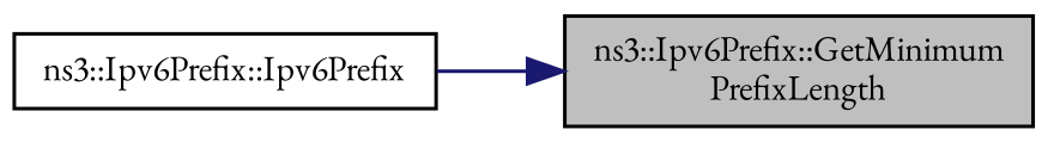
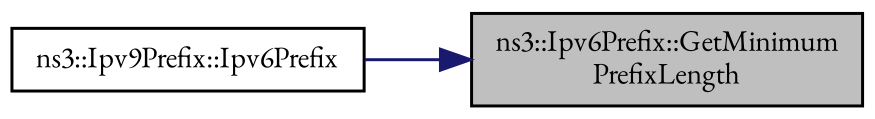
  digraph {
    rankdir=RL
    fontname="EB Garamond"
    node [color=black fontname="EB Garamond" fontsize=10 shape=record style=filled]
    n1 [fillcolor=grey75 fontcolor=black height=0.2 label="ns3::Ipv6Prefix::GetMinimum\lPrefixLength" width=0.4]
-   n2 [fillcolor=white height=0.2 label="ns3::Ipv6Prefix::Ipv6Prefix" width=0.4]
+   n2 [fillcolor=white height=0.2 label="ns3::Ipv9Prefix::Ipv6Prefix" width=0.4]
    n1 -> n2 [color=midnightblue dir=back fontname="EB Garamond" fontsize=10 labelfontname=Helvetica labelfontsize=10 style=solid]
  }
